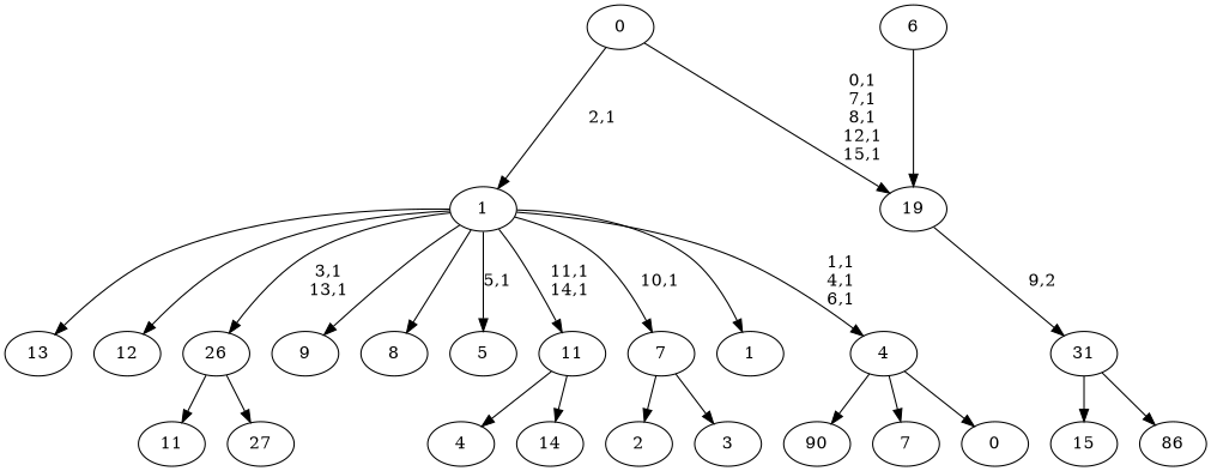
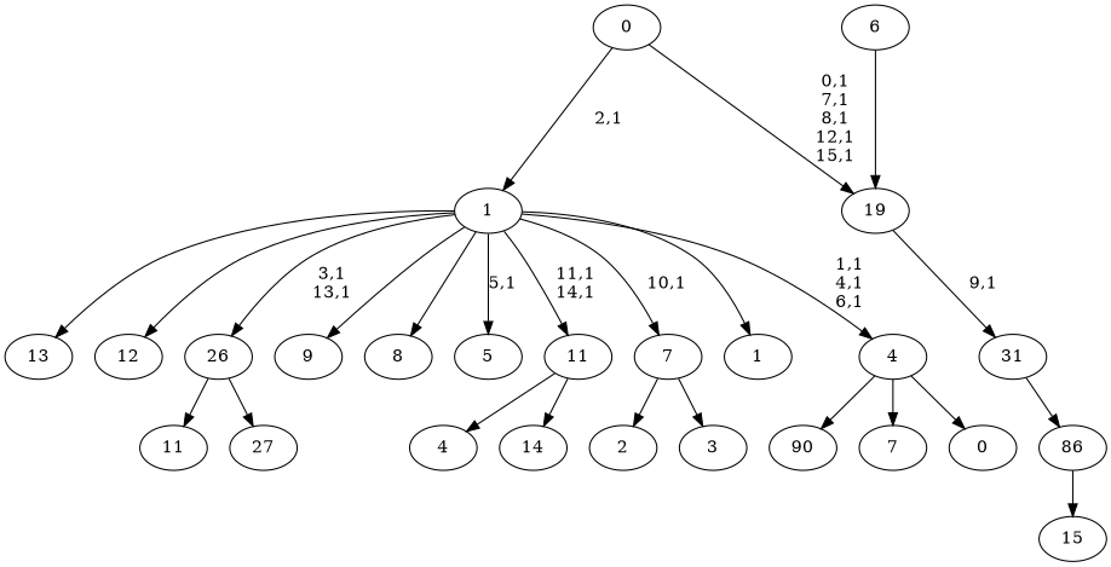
  digraph {
    n1 [label=27]
    n2 [label=86]
    n3 [label=15]
    31
    n5 [label=14]
    n6 [label=13]
    n7 [label=12]
    n8 [label=11]
    26
    n10 [label=90]
    n11 [label=9]
    n12 [label=8]
    n13 [label=7]
    n14 [label=6]
    19
    n16 [label=5]
    n17 [label=4]
    11
    n19 [label=3]
    n20 [label=2]
    7
    n22 [label=1]
    n23 [label=0]
    4
    1
    0
    31 -> n2
-   31 -> n3
+   n2 -> n3
    26 -> n1
    26 -> n8
    n14 -> 19
-   19 -> 31 [label="9,2"]
+   19 -> 31 [label="9,1"]
    11 -> n5
    11 -> n17
    7 -> n19
    7 -> n20
    4 -> n10
    4 -> n13
    4 -> n23
    1 -> n6
    1 -> n7
    1 -> 26 [label="3,1\n13,1"]
    1 -> n11
    1 -> n12
    1 -> n16 [label="5,1"]
    1 -> 11 [label="11,1\n14,1"]
    1 -> 7 [label="10,1"]
    1 -> n22
    1 -> 4 [label="1,1\n4,1\n6,1"]
    0 -> 19 [label="0,1\n7,1\n8,1\n12,1\n15,1"]
    0 -> 1 [label="2,1"]
  }
